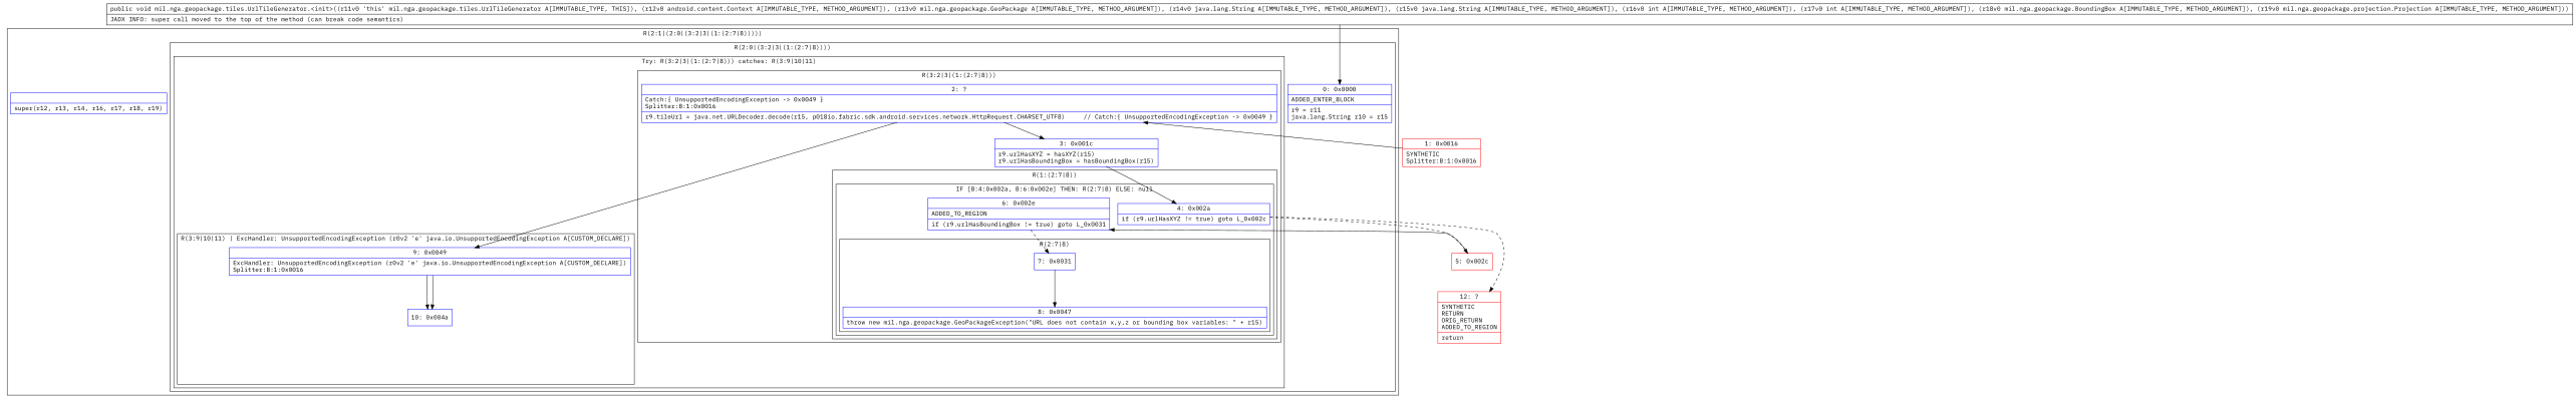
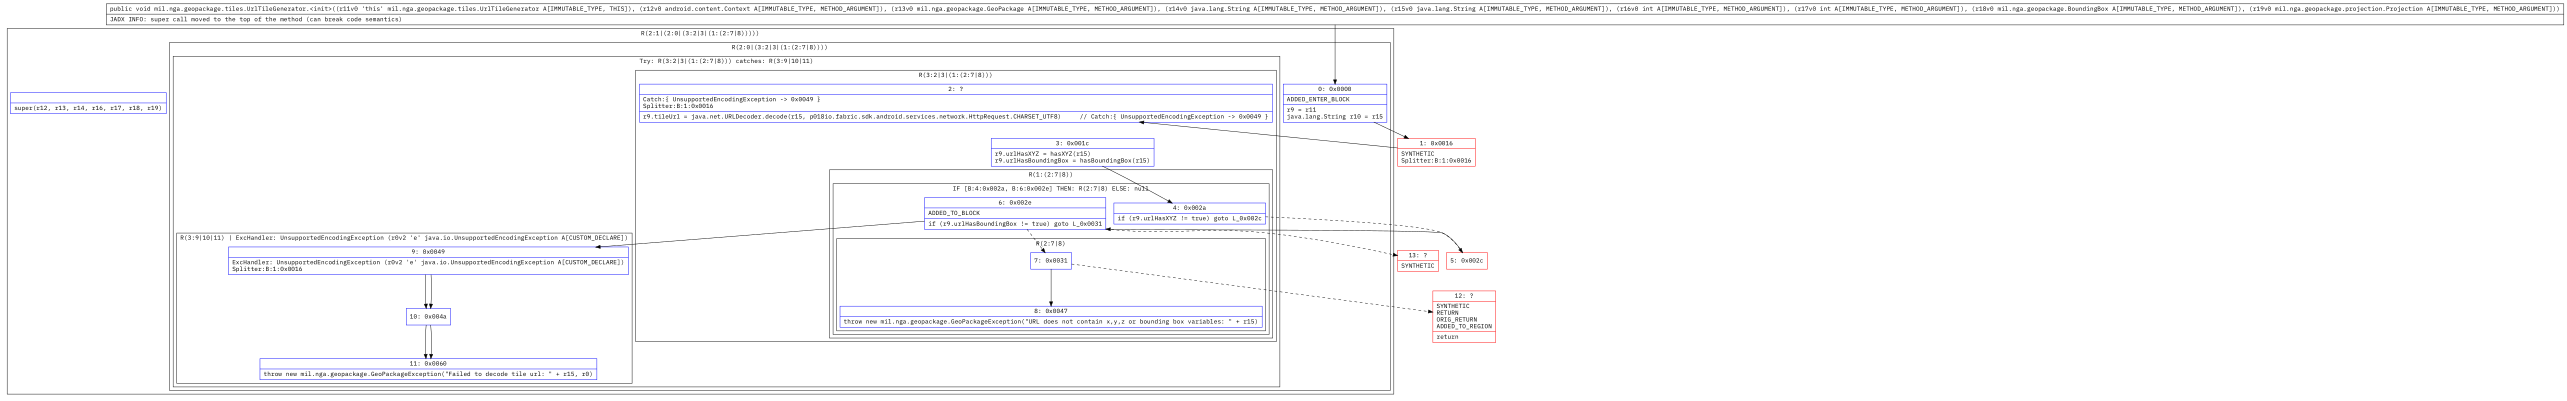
  digraph {
    fontname="IBM Plex Mono"
    node [color=blue fontname="IBM Plex Mono" shape=record]
    edge [fontname="IBM Plex Mono"]
    n1 [label="{7\:\ 0x0031}"]
    n2 [label="{8\:\ 0x0047|throw new mil.nga.geopackage.GeoPackageException(\"URL does not contain x,y,z or bounding box variables: \" + r15)\l}"]
    n3 [label="{4\:\ 0x002a|if (r9.urlHasXYZ != true) goto L_0x002c\l}"]
-   n4 [label="{6\:\ 0x002e|ADDED_TO_REGION\l|if (r9.urlHasBoundingBox != true) goto L_0x0031\l}"]
+   n4 [label="{6\:\ 0x002e|ADDED_TO_BLOCK\l|if (r9.urlHasBoundingBox != true) goto L_0x0031\l}"]
    n5 [label="{2\:\ ?|Catch:\{ UnsupportedEncodingException \-\> 0x0049 \}\lSplitter:B:1:0x0016\l|r9.tileUrl = java.net.URLDecoder.decode(r15, p018io.fabric.sdk.android.services.network.HttpRequest.CHARSET_UTF8)     \/\/ Catch:\{ UnsupportedEncodingException \-\> 0x0049 \}\l}"]
    n6 [label="{3\:\ 0x001c|r9.urlHasXYZ = hasXYZ(r15)\lr9.urlHasBoundingBox = hasBoundingBox(r15)\l}"]
    n7 [label="{9\:\ 0x0049|ExcHandler: UnsupportedEncodingException (r0v2 'e' java.io.UnsupportedEncodingException A[CUSTOM_DECLARE])\lSplitter:B:1:0x0016\l}"]
    n8 [label="{10\:\ 0x004a}"]
+   n9 [label="{11\:\ 0x0060|throw new mil.nga.geopackage.GeoPackageException(\"Failed to decode tile url: \" + r15, r0)\l}"]
    n10 [label="{0\:\ 0x0000|ADDED_ENTER_BLOCK\l|r9 = r11\ljava.lang.String r10 = r15\l}"]
    n11 [label="{|super(r12, r13, r14, r16, r17, r18, r19)\l}"]
    n12 [color=red label="{5\:\ 0x002c}"]
    n13 [color=red label="{12\:\ ?|SYNTHETIC\lRETURN\lORIG_RETURN\lADDED_TO_REGION\l|return\l}"]
+   n14 [color=red label="{13\:\ ?|SYNTHETIC\l}"]
    n15 [color=red label="{1\:\ 0x0016|SYNTHETIC\lSplitter:B:1:0x0016\l}"]
    n16 [label="{public void mil.nga.geopackage.tiles.UrlTileGenerator.\<init\>((r11v0 'this' mil.nga.geopackage.tiles.UrlTileGenerator A[IMMUTABLE_TYPE, THIS]), (r12v0 android.content.Context A[IMMUTABLE_TYPE, METHOD_ARGUMENT]), (r13v0 mil.nga.geopackage.GeoPackage A[IMMUTABLE_TYPE, METHOD_ARGUMENT]), (r14v0 java.lang.String A[IMMUTABLE_TYPE, METHOD_ARGUMENT]), (r15v0 java.lang.String A[IMMUTABLE_TYPE, METHOD_ARGUMENT]), (r16v0 int A[IMMUTABLE_TYPE, METHOD_ARGUMENT]), (r17v0 int A[IMMUTABLE_TYPE, METHOD_ARGUMENT]), (r18v0 mil.nga.geopackage.BoundingBox A[IMMUTABLE_TYPE, METHOD_ARGUMENT]), (r19v0 mil.nga.geopackage.projection.Projection A[IMMUTABLE_TYPE, METHOD_ARGUMENT]))  | JADX INFO: super call moved to the top of the method (can break code semantics)\l}" color=""]
    subgraph cluster_1 {
      label="R(2:1|(2:0|(3:2|3|(1:(2:7|8)))))"
      n11
      subgraph cluster_2 {
        label="R(2:0|(3:2|3|(1:(2:7|8))))"
        n10
        subgraph cluster_3 {
          label="Try: R(3:2|3|(1:(2:7|8))) catches: R(3:9|10|11)"
          subgraph cluster_4 {
            label="R(3:2|3|(1:(2:7|8)))"
            n5
            n6
            subgraph cluster_5 {
              label="R(1:(2:7|8))"
              subgraph cluster_6 {
                label="IF [B:4:0x002a, B:6:0x002e] THEN: R(2:7|8) ELSE: null"
                n3
                n4
                subgraph cluster_7 {
                  label="R(2:7|8)"
                  n1
                  n2
                }
              }
            }
          }
          subgraph cluster_8 {
            label="R(3:9|10|11) | ExcHandler: UnsupportedEncodingException (r0v2 'e' java.io.UnsupportedEncodingException A[CUSTOM_DECLARE])\l"
            n7
            n8
+           n9
          }
        }
      }
    }
    subgraph cluster_9 {
      label="R(3:9|10|11) | ExcHandler: UnsupportedEncodingException (r0v2 'e' java.io.UnsupportedEncodingException A[CUSTOM_DECLARE])\l"
    }
    n1 -> n2
    n3 -> n12 [style=dashed]
-   n3 -> n13 [style=dashed]
+   n1 -> n13 [style=dashed]
    n4 -> n1 [style=dashed]
-   n5 -> n6
-   n5 -> n7
+   n4 -> n14 [style=dashed]
+   n4 -> n7
    n6 -> n3
    n7 -> n8
    n7 -> n8
+   n8 -> n9
+   n8 -> n9
+   n10 -> n15
    n12 -> n4
    n15 -> n5
    n16 -> n10
  }
